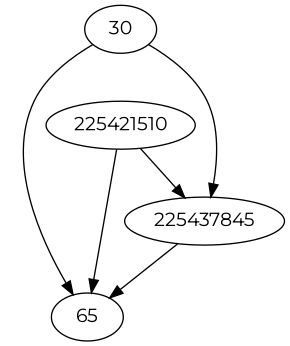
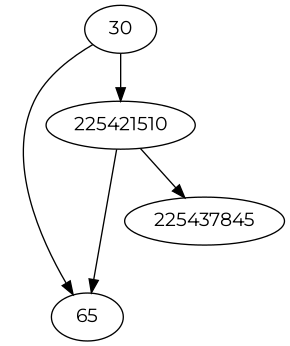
  strict digraph {
    fontname=Montserrat
    node [fontname=Montserrat]
    edge [fontname=Montserrat]
    n1 [label=30]
    n2 [label=65]
    225421510
    225437845
    n1 -> n2
-   n1 -> 225437845
+   n1 -> 225421510
    225421510 -> n2
    225421510 -> 225437845
-   225437845 -> n2
  }
